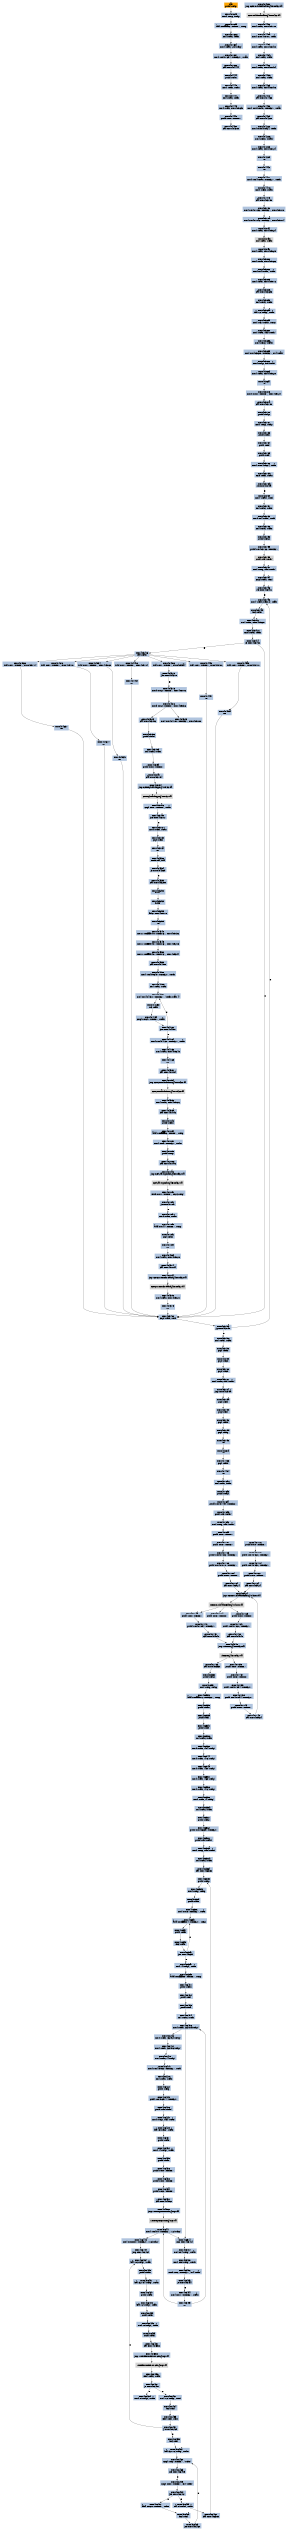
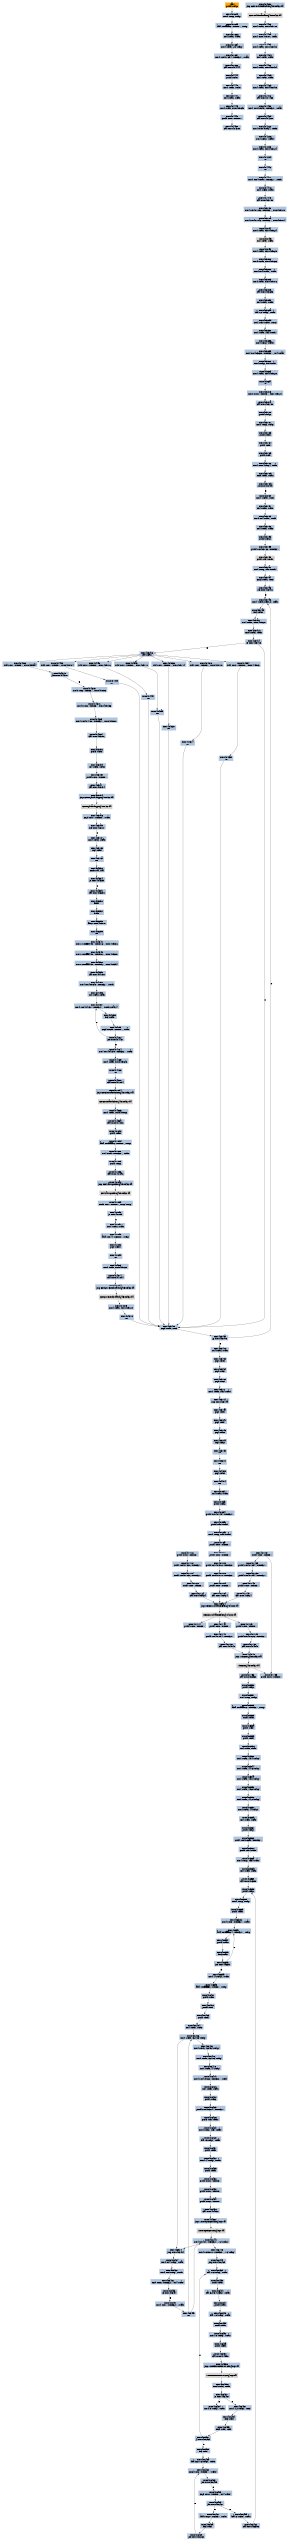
  digraph {
    node [color=lightsteelblue fillcolor=lightsteelblue shape=rectangle style=filled]
    edge [color="#000000"]
    n1 [color=lightgrey fillcolor=orange label="start\npushl %ebp"]
    n2 [label="0x004076dd\nmovl %esp, %ebp"]
    n3 [label="0x004076df\naddl $0xffffffec<UINT8>, %esp"]
    n4 [label="0x004076e2\nxorl %eax, %eax"]
    n5 [label="0x004076e4\nmovl %eax, -20(%ebp)"]
    n6 [label="0x004076e7\nmovl $0x407694<UINT32>, %eax"]
    n7 [label="0x004076ec\ncall 0x00404444"]
    n8 [label="0x00404444\npushl %ebx"]
    n9 [label="0x00404445\nmovl %eax, %ebx"]
    n10 [label="0x00404447\nxorl %eax, %eax"]
    n11 [label="0x00404449\nmovl %eax, 0x004096f8"]
    n12 [label="0x0040444e\npushl $0x0<UINT8>"]
    n13 [label="0x00404450\ncall 0x00404380"]
    n14 [label="0x00404380\njmp GetModuleHandleA@kernel32.dll"]
    n15 [color=lightgrey fillcolor=lightgrey label="GetModuleHandleA@kernel32.dll"]
    n16 [label="0x00404455\nmovl %eax, 0x00409700"]
    n17 [label="0x0040445a\nmovl 0x00409700, %eax"]
    n18 [label="0x0040445f\nmovl %eax, 0x004080b0"]
    n19 [label="0x00404464\nxorl %eax, %eax"]
    n20 [label="0x00404466\nmovl %eax, 0x004080b4"]
    n21 [label="0x0040446b\nxorl %eax, %eax"]
    n22 [label="0x0040446d\nmovl %eax, 0x004080b8"]
    n23 [label="0x00404472\ncall 0x00404438"]
    n24 [color=lightgrey label="0x00404438\nmovl $0x4080ac<UINT32>, %eax"]
    n25 [label="0x0040443d\ncall 0x00404220"]
    n26 [label="0x00404220\nmovl 0x00408024, %edx"]
    n27 [label="0x00404226\nmovl %edx, (%eax)"]
    n28 [label="0x00404228\nmovl %eax, 0x00408024"]
    n29 [label="0x0040422d\nret"]
    n30 [label="0x00404442\nret"]
    n31 [label="0x00404477\nmovl $0x4080ac<UINT32>, %edx"]
    n32 [label="0x0040447c\nmovl %ebx, %eax"]
    n33 [label="0x0040447e\ncall 0x004037e0"]
    n34 [label="0x004037e0\nmovl $0x40103c<UINT32>, 0x00409010"]
    n35 [label="0x004037ea\nmovl $0x40104c<UINT32>, 0x00409014"]
    n36 [label="0x004037f4\nmovl %eax, 0x00409624"]
    n37 [fillcolor=lightgrey label="0x004037f9\nxorl %eax, %eax"]
    n38 [label="0x004037fb\nmovl %eax, 0x00409628"]
    n39 [label="0x00403800\nmovl %edx, 0x0040962c"]
    n40 [label="0x00403806\nmovl 0x4(%edx), %eax"]
    n41 [label="0x00403809\nmovl %eax, 0x0040901c"]
    n42 [label="0x0040380e\ncall 0x004036d8"]
    n43 [label="0x004036d8\nxorl %edx, %edx"]
    n44 [label="0x004036da\nleal -12(%ebp), %eax"]
    n45 [label="0x004036dd\nmovl %fs:(%edx), %ecx"]
    n46 [label="0x004036e0\nmovl %eax, %fs:(%edx)"]
    n47 [label="0x004036e3\nmovl %ecx, (%eax)"]
    n48 [label="0x004036e5\nmovl $0x403638<UINT32>, 0x4(%eax)"]
    n49 [label="0x004036ec\nmovl %ebp, 0x8(%eax)"]
    n50 [label="0x004036ef\nmovl %eax, 0x00409620"]
    n51 [label="0x004036f4\nret"]
    n52 [label="0x00403813\nmovb $0x0<UINT8>, 0x00409024"]
    n53 [label="0x0040381a\ncall 0x00403780"]
    n54 [label="0x00403780\npushl %ebp"]
    n55 [label="0x00403781\nmovl %esp, %ebp"]
    n56 [label="0x00403783\npushl %ebx"]
    n57 [label="0x00403784\npushl %esi"]
    n58 [label="0x00403785\npushl %edi"]
    n59 [label="0x00403786\nmovl 0x00409624, %eax"]
    n60 [label="0x0040378b\ntestl %eax, %eax"]
    n61 [label="0x0040378d\nje 0x004037da"]
    n62 [label="0x0040378f\nmovl (%eax), %esi"]
    n63 [label="0x00403791\nxorl %ebx, %ebx"]
    n64 [label="0x00403793\nmovl 0x4(%eax), %edi"]
    n65 [label="0x00403796\nxorl %edx, %edx"]
    n66 [label="0x00403798\npushl %ebp"]
    n67 [label="0x00403799\npushl $0x4037c6<UINT32>"]
    n68 [fillcolor=lightgrey label="0x0040379e\npushl %fs:(%edx)"]
    n69 [label="0x004037a1\nmovl %esp, %fs:(%edx)"]
    n70 [label="0x004037a4\ncmpl %ebx, %esi"]
    n71 [label="0x004037a6\njle 0x004037bc"]
    n72 [label="0x004037a8\nmovl (%edi,%ebx,8), %eax"]
    n73 [label="0x004037ab\nincl %ebx"]
    n74 [label="0x004037ac\nmovl %ebx, 0x00409628"]
    n75 [label="0x004037b2\ntestl %eax, %eax"]
    n76 [label="0x004037b4\nje 0x004037b8"]
    n77 [label="0x004037b6\ncall %eax"]
    n78 [label="0x004037b8\ncmpl %ebx, %esi"]
    n79 [label="0x004044b8\nsubl $0x1<UINT8>, 0x00409704"]
    n80 [label="0x0040430c\nsubl $0x1<UINT8>, 0x004095a4"]
    n81 [label="0x004044f0\nsubl $0x1<UINT8>, 0x0040970c"]
    n82 [label="0x004045a8\nsubl $0x1<UINT8>, 0x00409710"]
    n83 [label="0x00404630\nsubl $0x1<UINT8>, 0x00409714"]
    n84 [label="0x00404670\nsubl $0x1<UINT8>, 0x00409718"]
    n85 [label="0x00404e34\nsubl $0x1<UINT8>, 0x004198c8"]
    n86 [label="0x004037ba\njg 0x004037a8"]
    n87 [label="0x004044bf\nret"]
    n88 [label="0x00404313\njae 0x0040437e"]
    n89 [label="0x004044f7\nret"]
    n90 [label="0x004045af\nret"]
    n91 [label="0x00404637\nret"]
    n92 [label="0x00404677\nret"]
    n93 [label="0x00404e3b\nret"]
    n94 [label="0x004037bc\nxorl %eax, %eax"]
    n95 [label="0x004037be\npopl %edx"]
    n96 [label="0x00404315\nmovb $0x2<UINT8>, 0x0040800c"]
    n97 [label="0x0040431c\nmovb $0x2<UINT8>, 0x00409036"]
    n98 [label="0x00404323\nmovl $0x404180<UINT32>, 0x00409000"]
    n99 [label="0x0040432d\ncall 0x0040319c"]
    n100 [label="0x0040319c\npushl %ebx"]
    n101 [label="0x0040319d\nxorl %ebx, %ebx"]
    n102 [label="0x0040319f\npushl $0x0<UINT8>"]
    n103 [label="0x004031a1\ncall 0x00403194"]
    n104 [label="0x00403194\njmp GetKeyboardType@user32.dll"]
    n105 [color=lightgrey fillcolor=lightgrey label="GetKeyboardType@user32.dll"]
    n106 [label="0x004031a6\ncmpl $0x7<UINT8>, %eax"]
    n107 [label="0x004031a9\njne 0x004031c7"]
    n108 [label="0x004031c7\nmovl %ebx, %eax"]
    n109 [label="0x004031c9\npopl %ebx"]
    n110 [label="0x004031ca\nret"]
    n111 [label="0x00404332\ntestb %al, %al"]
    n112 [label="0x00404334\nje 0x0040433b"]
    n113 [label="0x0040433b\ncall 0x00403290"]
    n114 [label="0x00403290\nfninit "]
    n115 [label="0x00403292\nfwait "]
    n116 [label="0x00403293\nfldcw 0x00408010"]
    n117 [label="0x00403299\nret"]
    n118 [label="0x00404340\nmovw $0xffffd7b0<UINT16>, 0x0040903c"]
    n119 [label="0x00404349\nmovw $0xffffd7b0<UINT16>, 0x00409208"]
    n120 [label="0x00404352\nmovw $0xffffd7b0<UINT16>, 0x004093d4"]
    n121 [label="0x0040435b\ncall 0x00404150"]
    n122 [label="0x00404150\nmovl $0x409648<UINT32>, %edx"]
    n123 [label="0x00404155\nxorl %eax, %eax"]
    n124 [label="0x00404157\nmovl $0x404130<UINT32>, (%edx,%eax,4)"]
    n125 [label="0x0040415e\nincl %eax"]
    n126 [label="0x0040415f\ncmpl $0x2b<UINT8>, %eax"]
    n127 [label="0x00404162\njne 0x00404157"]
    n128 [label="0x00404164\nmovl $0x404138<UINT32>, %eax"]
    n129 [label="0x00404169\nmovl %eax, 0x00409648"]
    n130 [label="0x0040416e\nret"]
    n131 [label="0x00404360\ncall 0x00401094"]
    n132 [label="0x00401094\njmp GetCommandLineA@kernel32.dll"]
    n133 [color=lightgrey fillcolor=lightgrey label="GetCommandLineA@kernel32.dll"]
    n134 [label="0x00404365\nmovl %eax, 0x0040902c"]
    n135 [label="0x0040436a\ncall 0x004010dc"]
    n136 [label="0x004010dc\npushl %ebx"]
    n137 [label="0x004010dd\naddl $0xffffffbc<UINT8>, %esp"]
    n138 [label="0x004010e0\nmovl $0xa<UINT32>, %ebx"]
    n139 [label="0x004010e5\npushl %esp"]
    n140 [label="0x004010e6\ncall 0x004010ac"]
    n141 [label="0x004010ac\njmp GetStartupInfoA@kernel32.dll"]
    n142 [color=lightgrey fillcolor=lightgrey label="GetStartupInfoA@kernel32.dll"]
    n143 [label="0x004010eb\ntestb $0x1<UINT8>, 0x2c(%esp)"]
    n144 [label="0x004010f0\nje 0x004010f7"]
    n145 [label="0x004010f7\nmovl %ebx, %eax"]
    n146 [label="0x004010f9\naddl $0x44<UINT8>, %esp"]
    n147 [label="0x004010fc\npopl %ebx"]
    n148 [label="0x004010fd\nret"]
    n149 [label="0x0040436f\nmovl %eax, 0x00409028"]
    n150 [label="0x00404374\ncall 0x004010d4"]
    n151 [label="0x004010d4\njmp GetCurrentThreadId@kernel32.dll"]
    n152 [color=lightgrey fillcolor=lightgrey label="GetCurrentThreadId@kernel32.dll"]
    n153 [label="0x00404379\nmovl %eax, 0x00409020"]
    n154 [label="0x0040437e\nret"]
    n155 [label="0x004037bf\npopl %ecx"]
    n156 [label="0x004037c0\npopl %ecx"]
    n157 [label="0x004037c1\nmovl %edx, %fs:(%eax)"]
    n158 [label="0x004037c4\njmp 0x004037da"]
    n159 [label="0x004037da\npopl %edi"]
    n160 [label="0x004037db\npopl %esi"]
    n161 [label="0x004037dc\npopl %ebx"]
    n162 [label="0x004037dd\npopl %ebp"]
    n163 [label="0x004037de\nret"]
    n164 [label="0x0040381f\nret"]
    n165 [label="0x00404483\npopl %ebx"]
    n166 [label="0x00404484\nret"]
    n167 [label="0x004076f1\nxorl %eax, %eax"]
    n168 [label="0x004076f3\npushl %ebp"]
    n169 [label="0x004076f4\npushl $0x4077fd<UINT32>"]
    n170 [label="0x004076f9\npushl %fs:(%eax)"]
    n171 [label="0x004076fc\nmovl %esp, %fs:(%eax)"]
    n172 [label="0x004076ff\npushl $0x0<UINT8>"]
    n173 [label="0x00407701\npushl $0x0<UINT8>"]
    n174 [label="0x00407703\npushl $0x40780c<UINT32>"]
    n175 [label="0x00407708\npushl $0x407810<UINT32>"]
    n176 [label="0x0040770d\npushl $0x0<UINT8>"]
    n177 [label="0x0040770f\ncall 0x00405a24"]
    n178 [label="0x00405a24\njmp URLDownloadToFileA@urlmon.dll"]
    n179 [color=lightgrey fillcolor=lightgrey label="URLDownloadToFileA@urlmon.dll"]
    n180 [label="0x00407714\npushl $0x0<UINT8>"]
    n181 [label="0x00407729\npushl $0x0<UINT8>"]
    n182 [label="0x0040774a\npushl $0x0<UINT8>"]
    n183 [label="0x0040772b\npushl $0x40782c<UINT32>"]
    n184 [label="0x0040774c\npushl $0x407894<UINT32>"]
    n185 [label="0x00407716\npushl $0x0<UINT8>"]
    n186 [label="0x00407718\npushl $0x40782c<UINT32>"]
    n187 [label="0x0040771d\npushl $0x40783c<UINT32>"]
    n188 [label="0x00407722\npushl $0x0<UINT8>"]
    n189 [label="0x00407724\ncall 0x00405a24"]
    n190 [label="0x00407730\ncall 0x00404548"]
    n191 [label="0x00404548\njmp WinExec@kernel32.dll"]
    n192 [color=lightgrey fillcolor=lightgrey label="WinExec@kernel32.dll"]
    n193 [label="0x00407735\npushl $0x0<UINT8>"]
    n194 [label="0x00407756\ncall 0x00406530"]
    n195 [label="0x00407737\npushl $0x0<UINT8>"]
    n196 [label="0x00406530\npushl %ebp"]
    n197 [label="0x00407739\npushl $0x407894<UINT32>"]
    n198 [label="0x0040773e\npushl $0x4078a4<UINT32>"]
    n199 [label="0x00407743\npushl $0x0<UINT8>"]
    n200 [label="0x00407745\ncall 0x00405a24"]
    n201 [label="0x00407751\ncall 0x00404548"]
    n202 [label="0x00406531\nmovl %esp, %ebp"]
    n203 [label="0x00406533\naddl $0xfffffe1c<UINT32>, %esp"]
    n204 [label="0x00406539\npushl %ebx"]
    n205 [label="0x0040653a\npushl %esi"]
    n206 [label="0x0040653b\npushl %edi"]
    n207 [label="0x0040653c\nxorl %eax, %eax"]
    n208 [label="0x0040653e\nmovl %eax, -484(%ebp)"]
    n209 [label="0x00406544\nmovl %eax, -476(%ebp)"]
    n210 [label="0x0040654a\nmovl %eax, -480(%ebp)"]
    n211 [label="0x00406550\nmovl %eax, -468(%ebp)"]
    n212 [label="0x00406556\nmovl %eax, -472(%ebp)"]
    n213 [label="0x0040655c\nmovl %eax, -4(%ebp)"]
    n214 [label="0x0040655f\nxorl %eax, %eax"]
    n215 [label="0x00406561\npushl %ebp"]
    n216 [label="0x00406562\npushl $0x4066fb<UINT32>"]
    n217 [label="0x00406567\npushl %fs:(%eax)"]
    n218 [label="0x0040656a\nmovl %esp, %fs:(%eax)"]
    n219 [label="0x0040656d\nxorl %eax, %eax"]
    n220 [label="0x0040656f\ncall 0x004063e8"]
    n221 [label="0x004063e8\npushl %ebp"]
    n222 [label="0x004063e9\nmovl %esp, %ebp"]
    n223 [label="0x004063eb\npushl %eax"]
    n224 [label="0x004063ec\nmovl $0x8<UINT32>, %eax"]
    n225 [label="0x004063f1\naddl $0xfffff004<UINT32>, %esp"]
    n226 [label="0x004063f7\npushl %eax"]
    n227 [label="0x004063f8\ndecl %eax"]
    n228 [label="0x004063f9\njne 0x004063f1"]
    n229 [label="0x004063fb\nmovl -4(%ebp), %eax"]
    n230 [label="0x004063fe\naddl $0xffffffe8<UINT8>, %esp"]
    n231 [label="0x00406401\npushl %ebx"]
    n232 [label="0x00406402\npushl %esi"]
    n233 [label="0x00406403\npushl %edi"]
    n234 [label="0x00406404\nxorl %edx, %edx"]
    n235 [label="0x00406406\nmovl %edx, -32788(%ebp)"]
    n236 [label="0x0040640c\nmovl %edx, -32792(%ebp)"]
    n237 [label="0x00406514\njmp 0x004034c4"]
    n238 [label="0x00406412\nmovl %edx, -32796(%ebp)"]
    n239 [label="0x004034c4\nmovl 0x4(%esp), %eax"]
    n240 [label="0x00406418\nmovl %eax, -4(%ebp)"]
    n241 [label="0x0040641b\nmovl $0x4198cc<UINT32>, %edi"]
    n242 [label="0x00406420\nxorl %eax, %eax"]
    n243 [label="0x00406422\npushl %ebp"]
    n244 [label="0x00406423\npushl $0x406514<UINT32>"]
    n245 [label="0x00406428\npushl %fs:(%eax)"]
    n246 [label="0x0040642b\nmovl %esp, %fs:(%eax)"]
    n247 [label="0x0040642e\nleal -8(%ebp), %eax"]
    n248 [label="0x00406431\npushl %eax"]
    n249 [label="0x00406432\nmovl -4(%ebp), %eax"]
    n250 [label="0x00406435\npushl %eax"]
    n251 [label="0x00406436\npushl $0x0<UINT8>"]
    n252 [label="0x00406438\npushl $0x0<UINT8>"]
    n253 [label="0x0040643a\npushl $0x2<UINT8>"]
    n254 [label="0x0040643c\ncall 0x00404560"]
    n255 [label="0x00404560\njmp WNetOpenEnumA@mpr.dll"]
    n256 [color=lightgrey fillcolor=lightgrey label="WNetOpenEnumA@mpr.dll"]
    n257 [label="0x00406441\nmovl $0x400<UINT32>, -12(%ebp)"]
    n258 [label="0x00406448\nmovl $0x8000<UINT32>, -16(%ebp)"]
    n259 [label="0x0040644f\njmp 0x004064cd"]
    n260 [label="0x004064cd\nleal -16(%ebp), %eax"]
    n261 [label="0x004064d0\npushl %eax"]
    n262 [label="0x004064d1\nleal -32784(%ebp), %eax"]
    n263 [label="0x004064d7\npushl %eax"]
    n264 [label="0x004064d8\nleal -12(%ebp), %eax"]
    n265 [label="0x004064db\npushl %eax"]
    n266 [label="0x004064dc\nmovl -8(%ebp), %eax"]
    n267 [label="0x004064df\npushl %eax"]
    n268 [label="0x004064e0\ncall 0x00404558"]
    n269 [label="0x00404558\njmp WNetEnumResourceA@mpr.dll"]
    n270 [color=lightgrey fillcolor=lightgrey label="WNetEnumResourceA@mpr.dll"]
    n271 [label="0x004064e5\ntestl %eax, %eax"]
    n272 [label="0x004064e7\nje 0x00406451"]
    n273 [label="0x004064ed\nmovl -8(%ebp), %eax"]
    n274 [label="0x00406451\nmovl -12(%ebp), %esi"]
    n275 [label="0x00406454\ndecl %esi"]
    n276 [label="0x00406455\ntestl %esi, %esi"]
    n277 [label="0x00406457\njl 0x004064cd"]
    n278 [label="0x00406459\nincl %esi"]
    n279 [label="0x0040645a\nleal -32776(%ebp), %ebx"]
    n280 [label="0x00406460\ncmpl $0x2<UINT8>, (%ebx)"]
    n281 [label="0x00406463\njne 0x004064b9"]
    n282 [label="0x004064b9\ncmpl $0x0<UINT8>, 0x4(%ebx)"]
    n283 [label="0x004064bd\njbe 0x004064c7"]
    n284 [label="0x004064bf\nleal -8(%ebx), %eax"]
    n285 [label="0x004064c7\naddl $0x20<UINT8>, %ebx"]
    n286 [label="0x004064c2\ncall 0x004063e8"]
    n287 [label="0x004064ca\ndecl %esi"]
    n288 [label="0x004034c8\nmovl 0x8(%esp), %edx"]
    n289 [label="0x004034cc\ntestl $0x6<UINT32>, 0x4(%eax)"]
    n290 [label="0x004034d3\nje 0x004034f4"]
    n291 [label="0x004034f4\nmovl $0x1<UINT32>, %eax"]
    n292 [label="0x004034f9\nret"]
    n293 [label="0x004064cb\njne 0x00406460"]
    n1 -> n2
    n2 -> n3
    n3 -> n4
    n4 -> n5
    n5 -> n6
    n6 -> n7
    n7 -> n8
    n8 -> n9
    n9 -> n10
    n10 -> n11
    n11 -> n12
    n12 -> n13
    n14 -> n15
    n15 -> n16
    n16 -> n17
    n17 -> n18
    n18 -> n19
    n19 -> n20
    n20 -> n21
    n21 -> n22
    n22 -> n23
    n23 -> n24
    n24 -> n25
    n25 -> n26
    n26 -> n27
    n27 -> n28
    n28 -> n29
    n29 -> n30
    n30 -> n31
    n31 -> n32
    n32 -> n33
    n33 -> n34
    n34 -> n35
    n35 -> n36
    n36 -> n37
    n37 -> n38
    n38 -> n39
    n39 -> n40
    n40 -> n41
    n41 -> n42
    n42 -> n43
    n43 -> n44
    n44 -> n45
    n45 -> n46
    n46 -> n47
    n47 -> n48
    n48 -> n49
    n49 -> n50
    n50 -> n51
    n51 -> n52
    n52 -> n53
    n53 -> n54
    n54 -> n55
    n55 -> n56
    n56 -> n57
    n57 -> n58
    n58 -> n59
    n59 -> n60
    n60 -> n61
    n61 -> n62 [label=F]
    n62 -> n63
    n63 -> n64
    n64 -> n65
    n65 -> n66
    n66 -> n67
    n67 -> n68
    n68 -> n69
    n69 -> n70
    n70 -> n71
    n71 -> n72 [label=F]
    n72 -> n73
    n73 -> n74
    n74 -> n75
    n75 -> n76
    n76 -> n77 [label=F]
    n76 -> n78 [label=T]
    n77 -> n79
    n77 -> n80
    n77 -> n81
    n77 -> n82
    n77 -> n83
    n77 -> n84
    n77 -> n85
    n78 -> n86
    n79 -> n87
    n80 -> n88
    n81 -> n89
    n82 -> n90
    n83 -> n91
    n84 -> n92
    n85 -> n93
    n86 -> n72 [label=T]
    n86 -> n94 [label=F]
    n87 -> n78
    n88 -> n96 [label=F]
    n89 -> n78
    n90 -> n78
    n91 -> n78
    n92 -> n78
    n93 -> n78
    n94 -> n95
    n95 -> n155
    n96 -> n97
    n97 -> n98
-   n97 -> n99
+   n98 -> n99
    n99 -> n100
    n100 -> n101
    n101 -> n102
    n102 -> n103
    n103 -> n104
    n104 -> n105
    n105 -> n106
    n106 -> n107
    n107 -> n108 [label=T]
    n108 -> n109
    n109 -> n110
    n110 -> n111
    n111 -> n112
    n112 -> n113 [label=T]
    n113 -> n114
    n114 -> n115
    n115 -> n116
    n116 -> n117
    n117 -> n118
    n118 -> n119
    n119 -> n120
    n120 -> n121
    n121 -> n122
    n122 -> n123
    n123 -> n124
    n124 -> n125
    n125 -> n126
    n126 -> n127
    n127 -> n124 [label=T]
    n127 -> n128 [label=F]
    n128 -> n129
    n129 -> n130
    n130 -> n131
    n131 -> n132
    n132 -> n133
    n133 -> n134
    n134 -> n135
    n135 -> n136
    n136 -> n137
    n137 -> n138
    n138 -> n139
    n139 -> n140
    n140 -> n141
    n141 -> n142
    n142 -> n143
    n143 -> n144
    n144 -> n145 [label=T]
    n145 -> n146
    n146 -> n147
    n147 -> n148
    n148 -> n149
    n149 -> n150
    n150 -> n151
    n151 -> n152
    n152 -> n153
    n153 -> n154
    n154 -> n78
    n155 -> n156
    n156 -> n157
    n157 -> n158
    n158 -> n159
    n159 -> n160
    n160 -> n161
    n161 -> n162
    n162 -> n163
    n163 -> n164
    n164 -> n165
    n165 -> n166
    n166 -> n167
    n167 -> n168
    n168 -> n169
    n169 -> n170
    n170 -> n171
    n171 -> n172
    n172 -> n173
    n173 -> n174
    n174 -> n175
    n175 -> n176
    n176 -> n177
    n177 -> n178
    n178 -> n179
    n179 -> n180
    n179 -> n181
    n179 -> n182
    n181 -> n183
    n182 -> n184
    n183 -> n190
    n184 -> n201
    n185 -> n186
    n186 -> n187
    n187 -> n188
    n188 -> n189
    n189 -> n178
    n190 -> n191
    n191 -> n192
    n192 -> n193
    n192 -> n194
-   n193 -> n195
+   n195 -> n193
    n194 -> n196
    n195 -> n197
    n196 -> n202
    n197 -> n198
    n198 -> n199
    n199 -> n200
    n200 -> n178
    n201 -> n191
    n202 -> n203
    n203 -> n204
    n204 -> n205
    n205 -> n206
    n206 -> n207
    n207 -> n208
    n208 -> n209
    n209 -> n210
    n210 -> n211
    n211 -> n212
    n212 -> n213
    n213 -> n214
    n214 -> n215
    n215 -> n216
    n216 -> n217
    n217 -> n218
    n218 -> n219
    n219 -> n220
    n220 -> n221
    n221 -> n222
    n222 -> n223
    n223 -> n224
    n224 -> n225
    n225 -> n226
    n226 -> n227
    n227 -> n228
    n228 -> n225 [label=T]
    n228 -> n229 [label=F]
    n229 -> n230
    n230 -> n231
    n231 -> n232
    n232 -> n233
    n233 -> n234
    n234 -> n235
    n235 -> n236
    n235 -> n237
    n236 -> n238
    n237 -> n239
    n238 -> n240
    n239 -> n288
    n240 -> n241
    n241 -> n242
    n242 -> n243
    n243 -> n244
    n244 -> n245
    n245 -> n246
    n246 -> n247
    n247 -> n248
    n248 -> n249
    n249 -> n250
    n250 -> n251
    n251 -> n252
    n252 -> n253
    n253 -> n254
    n254 -> n255
    n255 -> n256
    n256 -> n257
    n257 -> n237
    n257 -> n258
    n258 -> n259
    n259 -> n260
    n260 -> n261
    n261 -> n262
    n262 -> n263
    n263 -> n264
    n264 -> n265
    n265 -> n266
    n266 -> n267
    n267 -> n268
    n268 -> n269
    n269 -> n270
    n270 -> n271
    n271 -> n272
    n272 -> n273 [label=F]
    n272 -> n274 [label=T]
    n274 -> n275
    n275 -> n276
    n276 -> n277
    n277 -> n260 [label=T]
    n277 -> n278 [label=F]
    n278 -> n279
    n279 -> n280
    n280 -> n281
    n281 -> n282 [label=T]
    n282 -> n283
    n283 -> n284 [label=F]
    n283 -> n285 [label=T]
    n284 -> n286
    n285 -> n287
    n286 -> n221
    n287 -> n293
    n288 -> n289
    n289 -> n290
    n290 -> n291 [label=F]
    n291 -> n292
    n292 -> n235
    n292 -> n257
    n293 -> n280 [label=T]
  }
